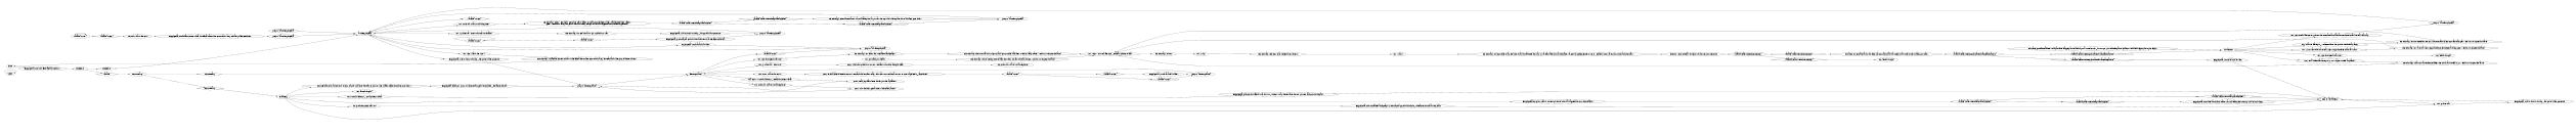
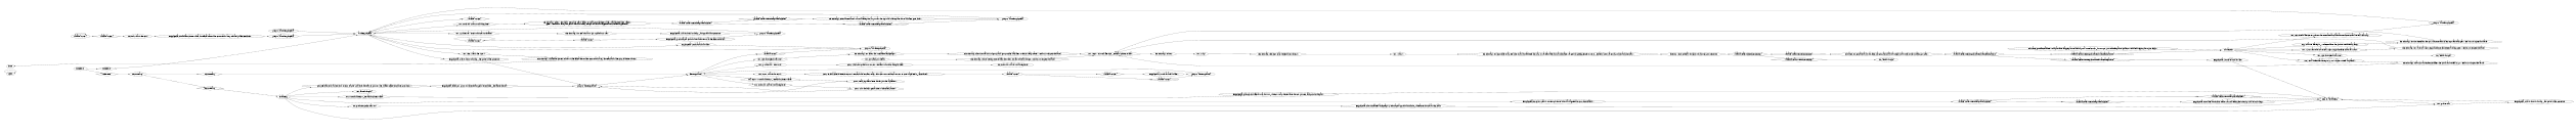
  digraph {
    rankdir=LR
    n1 [label=START]
    n2 [label=closer]
-   n3 [label="Encyclopedia: ICM? This feels familiar somehow..."]
    n4 [label="IsKimHere()"]
    n5 [label="Variable[\"tc.rcm\"]"]
    n6 [label="Variable[\"tc.rcm\"]" shape=diamond]
    n7 [label="You: Huh, what is the ICM?"]
    n8 [label="Encyclopedia: Insulindian Citizens Militia, the official name of the communards' army. The army of the Revolution."]
    n9 [label="!(Variable[\"tc.rcm\"])" shape=diamond]
    n10 [label="Jump to: [barrelencyclopedia]"]
    n11 [label=barrelencyclopedia]
    n12 [label="You: \"Are those specks stars too?\""]
    n13 [label="You: [Finish thought.]"]
    n14 [label="You: Just catch your breath."]
    n15 [label="Kim Kitsuragi: \"This is better preserved than the others. You can still read the sign...\" He bows to inspect the barrel."]
    n16 [label="You: \"RCM... It sounds like RCM -- Revachol Citizens Militia.\""]
    n17 [label="Encyclopedia: Forty four years is not enough time to hide what happened here, on these islands..."]
    n18 [label="Variable[\"seafort.sense_leaky_barell_clicked\"]"]
    n19 [label="Variable[\"seafort.sense_leaky_barell_clicked\"]" shape=diamond]
    n20 [label="!(Variable[\"seafort.sense_leaky_barell_clicked\"])" shape=diamond]
    n21 [label="You: Looks old. What is it still doing here?"]
    n22 [label="Encyclopedia: With its horns in the sky -- the symbol of the Commune."]
    n23 [label="Jump to: [kim_ency_barrel]"]
    n24 [label=kim_ency_barrel]
    n25 [label="Kim Kitsuragi: \"It does.\""]
    n26 [label="You: \"Why?\""]
    n27 [label="Jump to: [barrelencyclopedia]"]
    n28 [label="!(Variable[\"tc.rcm\"])" shape=diamond]
    n29 [label="Encyclopedia: Sounds an awful lot like..."]
    n30 [label="You: \"Looks old. What's it still doing here?\""]
    n31 [label="You: \"Kim, what is the *ICM*?\""]
    n32 [label="You: \"A white star.\" (Point to the star on the label.)"]
    n33 [label="Jump to: [barrelencyclopedia]"]
    n34 [label="Variable[\"tc.rcm\"]"]
    n35 [label="Variable[\"tc.rcm\"]" shape=diamond]
    n36 [label="Encyclopedia: A Dolorian-era symbol of Insulinde. Known as The Face In The Sea."]
    n37 [label="Jump to: [barrelencyclopedia]"]
    n38 [label="Cuno: He leans in for a closer look. \"Dunno. Maybe. Sorta looks like stars to Cuno. Or, like, islands maybe? Fuck does Cuno know...\""]
    n39 [label="Encyclopedia: Thank you, Cuno. It's the Dolorian symbol of Insulinde -- the face in the sea."]
    n40 [label="You: \"Are those specks stars too?\""]
    n41 [label="Kim Kitsuragi: \"No. That's the *uninhabited archipelago*.\""]
    n42 [label="Kim Kitsuragi: \"There were all sorts of groups and *groupuscules* back then. It doesn't really matter...\" He bows to inspect the barrel."]
    n43 [label="You: [Finish thought.]"]
    n44 [label="Jump to: [barrelencyclopedia]"]
    n45 [label="Kim Kitsuragi: \"That's just a coincidence, officer. The CoMil was founded in '32...\" He bows to inspect the barrel."]
    n46 [label="Kim Kitsuragi: \"No one remembers the ICM, the connotation is less important each year...\" He bows to inspect the barrel."]
    n47 [label="Encyclopedia: Sounds an awful lot like..."]
    n48 [label="Jump to: [actual_ency]"]
    n49 [label="You: A white star."]
    n50 [label="Endurance: A mediocre athlete would pant from dragging around his body on a busted crutch -- but not you, you're thinking about *politics* with blood dripping down your thigh..."]
    n51 [label=endurance_it]
    n52 [label="You: \"What I'm hearing is -- we descend from the glorious revolutionary army.\""]
    n53 [label="You: \"I just want to be in a normal, right wing police force. That's all I want.\""]
    n54 [label="You: \"ICM sounds like ICP. Very close to the International Collaboration Police. Nice and *normal* that way.\""]
    n55 [label="You: \"It's a little embarrassing in '51, no? Maybe we need a re-brand?\""]
    n56 [label="Kim Kitsuragi: \"You *are* in a right wing police force. Those times are long gone...\" He bows to inspect the barrel."]
    n57 [label="You: \"Cuno, what is the *ICM*?\""]
    n58 [label="Cuno: \"Is this a case for Detective Cuno?\" He cracks his knuckles, ready. \"Idiot Cat Moon. Inside Car Motors. Is Cuno Magic? He is -- case solved.\""]
    n59 [label="Variable[\"tc.rcm\"]"]
-   n60 [label="You: It sounds like RCM -- CoMil Citizens Militia."]
+   n60 [label="You: It sounds like RCM -- Revachol Citizens Militia."]
    n61 [label="Encyclopedia: Although it's difficult to say for sure -- the RCM *may* descend from the ICM. At some, dark point in the past..."]
    n62 [label="Kim Kitsuragi: \"The RCM *may* descend from the ICM.\""]
    n63 [label="Kim Kitsuragi: \"After...\" He thinks. \"Forty four years? That's not nearly enough time to hide what happened here, officer.\"\n\"After...\" He thinks. \"Forty four years? That's not nearly enough to hide what happened here, lieutenant-yefreitor.\""]
    n64 [label="Variable[\"seafort.sense_leaky_barell_clicked\"]"]
    n65 [label="Encyclopedia: With its horns in the sky -- the symbol of the Commune."]
    n66 [label="Kim Kitsuragi: \"It's impossible to say.\" He looks toward the darkened doorway. \"It was chaos after the war. The name was good for getting people to join us -- Revachol West was mostly workers and criminals...\""]
    n67 [label="Rhetoric: ...nice *political* thoughts rush through your neocortex."]
    n68 [label="Variable[\"seafort.sense_icm_concept\"]"]
    n69 [label="Kim Kitsuragi: \"No.\" He looks at it. \"An *upside down* star.\""]
    n70 [label="Encyclopedia: With its horns in the sky -- the symbol of the Commune."]
    n71 [label="You: \"RCM... It sounds like RCM -- Revachol Citizens Militia.\""]
    n72 [label="Cuno: \"Yeah, pig. That's letter shit for you. The *alphabet*.\""]
    n73 [label="You: Are those specks stars too?"]
    n74 [label="Encyclopedia: The *uninhabited archipelago*. A Dolorian-era symbol of Insulinde -- the Face In The Sea, as they call it."]
    n75 [label="Jump to: [kim_ency_barrel]"]
    n76 [label="You: \"Looks old. What is it still doing here?\""]
    n77 [label="You: \"A white star.\" (Point to it.)"]
    n78 [label="Encyclopedia: Sounds an awful lot like..."]
    n79 [label="Kim Kitsuragi: \"Insulindian Citizens Militia. It's the official name of the communards' army. The Black and White Army of the Revolution.\""]
    n80 [label="Cuno: \"Who the fuck's gonna move it? The island janitor?\""]
    n81 [label="Cuno: \"Shit looks upside down to Cuno.\" He leans to the side, tilting his head."]
    n82 [label="Encyclopedia: One of the barrels from earlier was still leaking fuel. The city is full of such things."]
    n83 [label="IsKimHere()" shape=diamond]
-   n84 [label="!(Variable())" shape=diamond]
+   n84 [label="!(IsKimHere())" shape=diamond]
    n85 [label="IsCunoInParty()"]
    n86 [label="IsCunoInParty()" shape=diamond]
    n87 [label="!(IsCunoInParty())" shape=diamond]
    n88 [label="You: [Finish thought.]"]
    n89 [label="You: \"*May*?\""]
    n90 [label="Variable[\"seafort.sense_icm_concept\"]" shape=diamond]
    n91 [label="!(Variable[\"seafort.sense_icm_concept\"])" shape=diamond]
    n92 [label="Jump to: [barrelencyclopedia]"]
    n93 [label=actual_ency]
    n94 [label="Endurance: It's gonna be hard to say them. Carrying around all that weight on a busted crutch is making you pant..."]
    n95 [label="Variable[\"seafort.sense_cyclo_star_endurance_antipassive\"]"]
    n96 [label="Variable[\"seafort.sense_cyclo_star_endurance_antipassive\"]" shape=diamond]
    n97 [label="!(Variable[\"seafort.sense_cyclo_star_endurance_antipassive\"])" shape=diamond]
    n98 [label="Variable[\"tc.rcm\"]" shape=diamond]
    n99 [label="!(Variable[\"tc.rcm\"])" shape=diamond]
    n100 [label="Kim Kitsuragi: \"One of these barrels was still leaking fuel, as you saw. The city is full of things like this. Old bullets, guns, fuel...\""]
    n101 [label="Variable[\"seafort.sense_leaky_barell_clicked\"]" shape=diamond]
    n102 [label="!(Variable[\"seafort.sense_leaky_barell_clicked\"])" shape=diamond]
    n1 -> n1
-   n2 -> n3
-   n3 -> n4
    n4 -> n83
    n4 -> n84
    n5 -> n5
    n5 -> n6
    n6 -> n7
    n7 -> n8
    n8 -> n33
    n9 -> n10
    n10 -> n11
    n11 -> n22
    n11 -> n28
    n11 -> n29
    n11 -> n30
    n11 -> n31
    n11 -> n32
    n12 -> n13
    n14 -> n15
    n15 -> n16
    n16 -> n25
    n17 -> n18
    n18 -> n19
    n18 -> n20
    n19 -> n82
    n20 -> n48
    n22 -> n23
    n23 -> n24
    n24 -> n9
    n24 -> n40
    n24 -> n57
    n24 -> n71
    n24 -> n76
    n24 -> n77
    n25 -> n26
    n26 -> n62
    n27 -> n11
    n29 -> n10
    n30 -> n63
    n31 -> n79
    n32 -> n69
    n33 -> n11
    n34 -> n34
    n34 -> n35
    n35 -> n36
    n36 -> n37
    n37 -> n11
    n38 -> n39
    n39 -> n23
    n40 -> n41
    n41 -> n42
    n42 -> n16
    n44 -> n11
    n45 -> n16
    n46 -> n16
    n47 -> n48
    n48 -> n49
    n49 -> n65
    n50 -> n51
    n51 -> n12
    n51 -> n52
    n51 -> n53
    n51 -> n54
    n51 -> n55
    n52 -> n46
    n53 -> n56
    n54 -> n44
    n55 -> n45
    n56 -> n16
    n57 -> n58
    n58 -> n59
    n59 -> n98
    n59 -> n99
    n60 -> n61
    n61 -> n48
    n62 -> n89
    n63 -> n64
    n64 -> n101
    n64 -> n102
    n65 -> n48
    n66 -> n67
    n67 -> n68
    n68 -> n90
    n68 -> n91
    n69 -> n70
    n70 -> n37
    n71 -> n72
    n72 -> n23
    n73 -> n74
    n74 -> n48
    n75 -> n24
    n76 -> n80
    n77 -> n81
    n78 -> n75
    n79 -> n2
    n80 -> n23
    n81 -> n21
    n82 -> n48
    n83 -> n11
    n84 -> n85
    n85 -> n86
    n85 -> n87
    n86 -> n24
    n87 -> n93
    n89 -> n66
    n90 -> n94
    n91 -> n43
    n92 -> n11
    n93 -> n17
    n93 -> n38
    n93 -> n49
    n93 -> n60
    n93 -> n73
    n93 -> n88
    n94 -> n95
    n95 -> n96
    n95 -> n97
    n96 -> n51
    n97 -> n47
    n98 -> n78
    n99 -> n75
    n100 -> n92
    n101 -> n100
    n102 -> n92
  }
